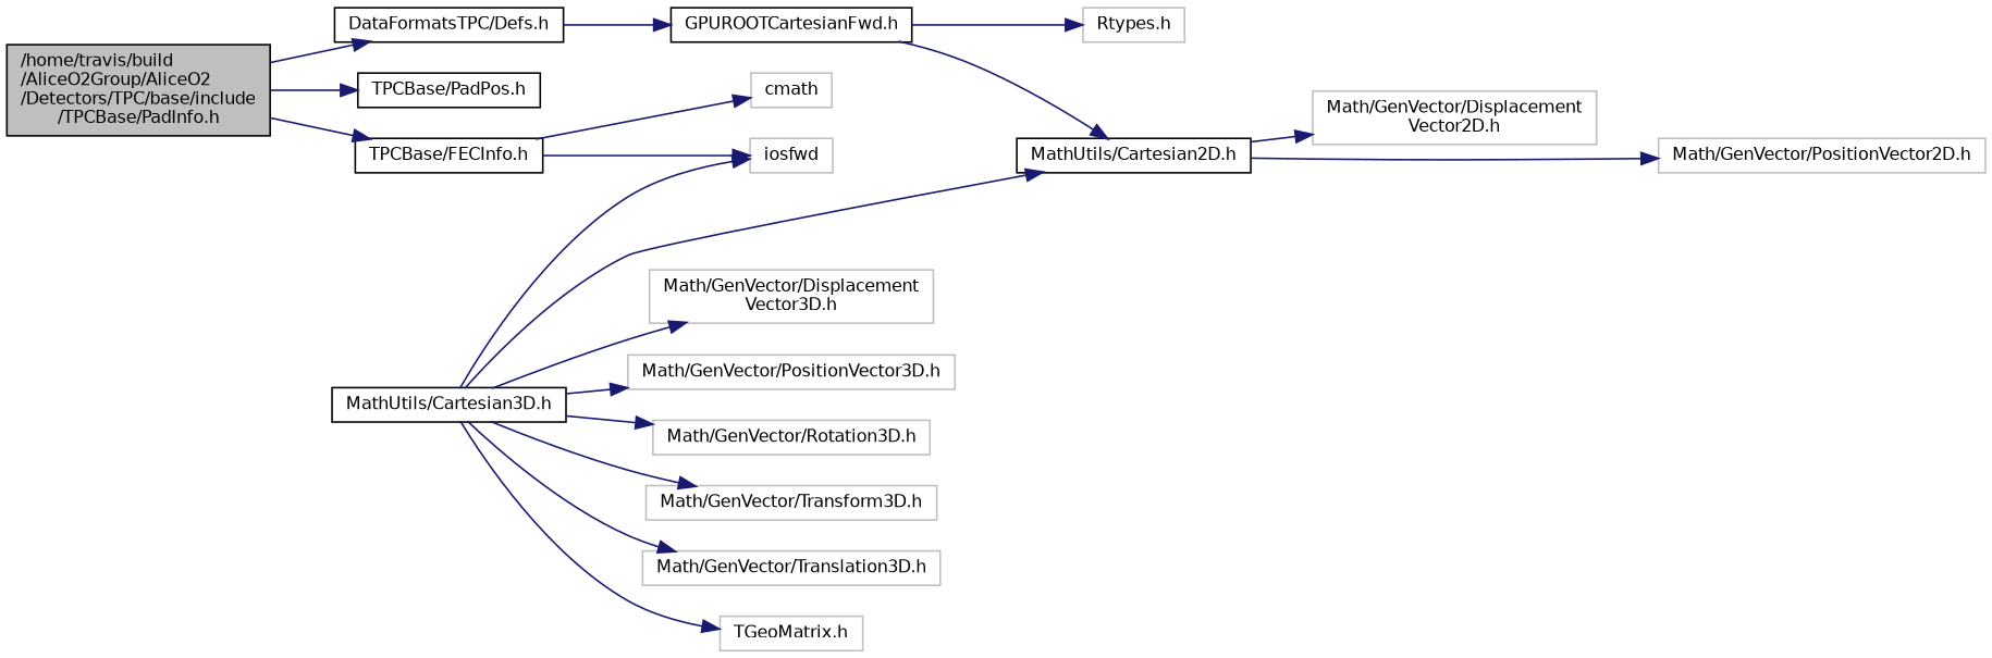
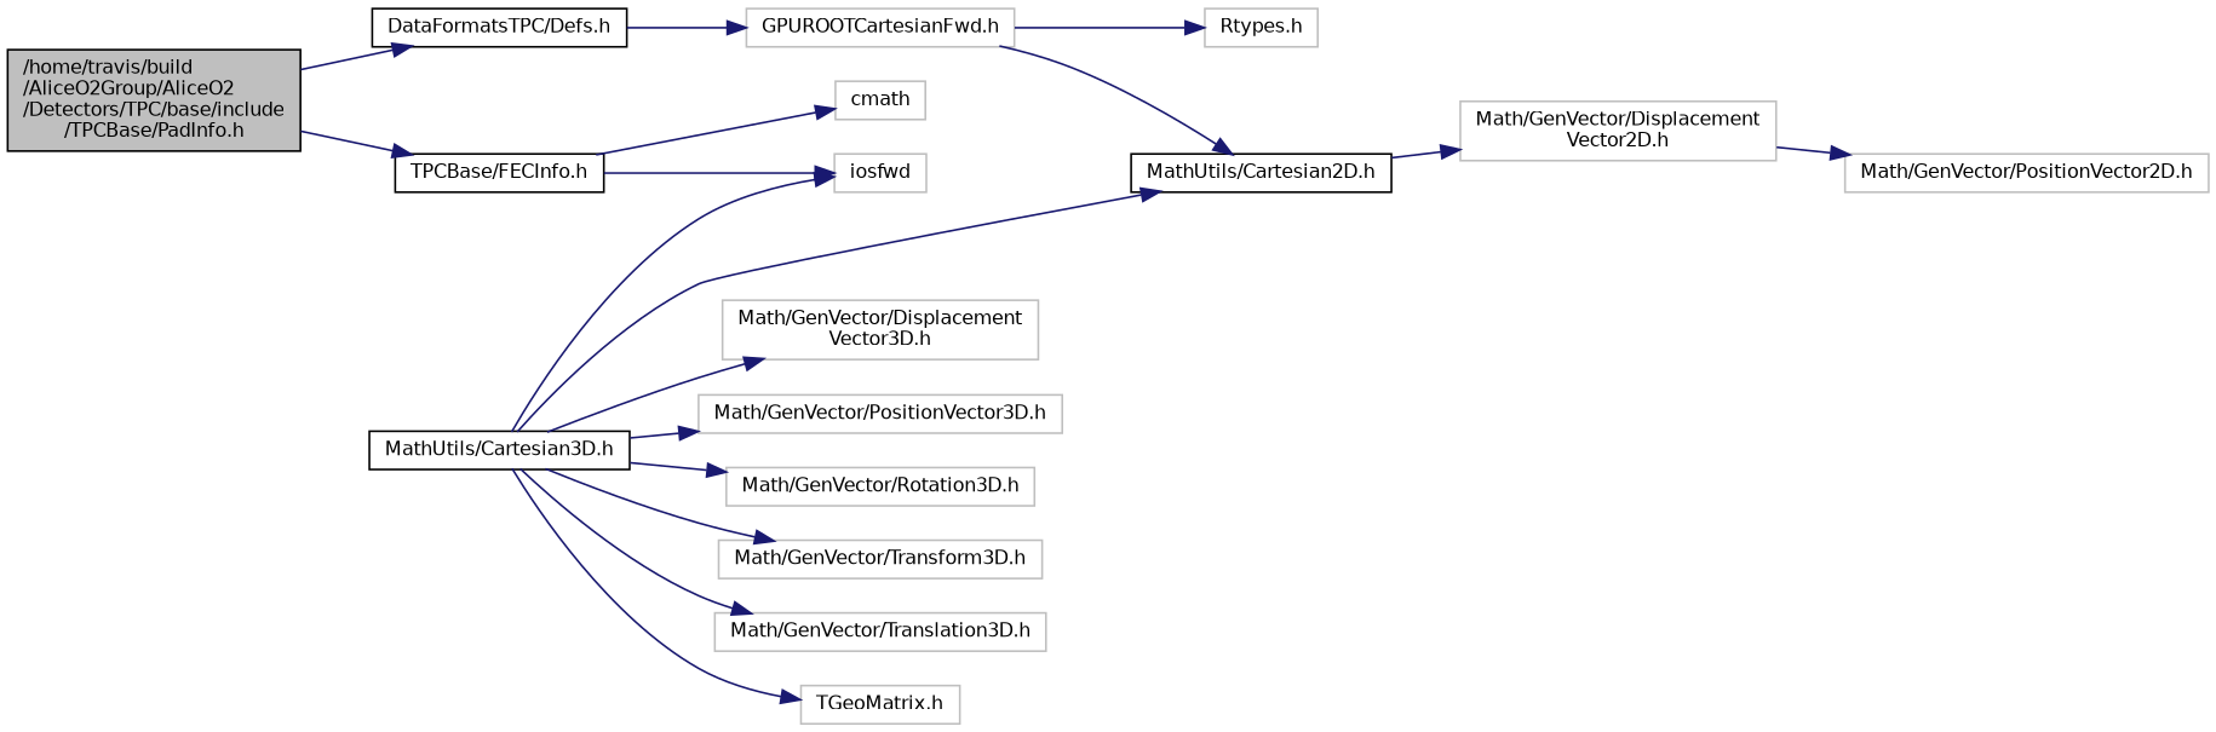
  digraph {
    rankdir=LR
    node [color=grey75 fontname=Helvetica fontsize=10 shape=record]
    edge [color=midnightblue fontname=Helvetica fontsize=10 labelfontname=Helvetica labelfontsize=10 style=solid]
    n1 [color=black fillcolor=grey75 fontcolor=black height=0.2 label="/home/travis/build\l/AliceO2Group/AliceO2\l/Detectors/TPC/base/include\l/TPCBase/PadInfo.h" style=filled width=0.4]
    n2 [color=black height=0.2 label="DataFormatsTPC/Defs.h" width=0.4]
-   n3 [color=black height=0.2 label="TPCBase/PadPos.h" width=0.4]
    n4 [color=black height=0.2 label="TPCBase/FECInfo.h" width=0.4]
-   n5 [color=black height=0.2 label="GPUROOTCartesianFwd.h" width=0.4]
+   n5 [height=0.2 label="GPUROOTCartesianFwd.h" width=0.4]
    n6 [height=0.2 label=cmath width=0.4]
    n7 [height=0.2 label=iosfwd width=0.4]
    n8 [color=black height=0.2 label="MathUtils/Cartesian2D.h" width=0.4]
    n9 [height=0.2 label="Rtypes.h" width=0.4]
    n10 [height=0.2 label="Math/GenVector/Displacement\lVector2D.h" width=0.4]
    n11 [height=0.2 label="Math/GenVector/PositionVector2D.h" width=0.4]
    n12 [color=black height=0.2 label="MathUtils/Cartesian3D.h" width=0.4]
    n13 [height=0.2 label="Math/GenVector/Displacement\lVector3D.h" width=0.4]
    n14 [height=0.2 label="Math/GenVector/PositionVector3D.h" width=0.4]
    n15 [height=0.2 label="Math/GenVector/Rotation3D.h" width=0.4]
    n16 [height=0.2 label="Math/GenVector/Transform3D.h" width=0.4]
    n17 [height=0.2 label="Math/GenVector/Translation3D.h" width=0.4]
    n18 [height=0.2 label="TGeoMatrix.h" width=0.4]
    n1 -> n2
-   n1 -> n3
    n1 -> n4
    n2 -> n5
    n4 -> n6
    n4 -> n7
    n5 -> n8
    n5 -> n9
    n8 -> n10
-   n8 -> n11
+   n10 -> n11
    n12 -> n7
    n12 -> n8
    n12 -> n13
    n12 -> n14
    n12 -> n15
    n12 -> n16
    n12 -> n17
    n12 -> n18
  }
